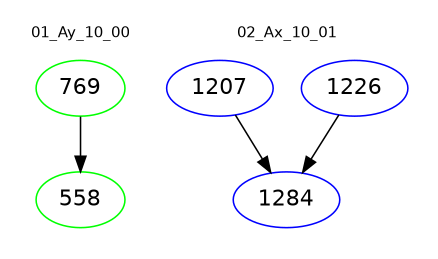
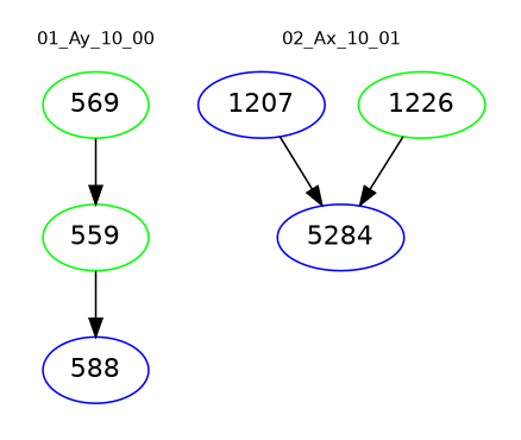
  digraph {
    fontname="DejaVu Sans"
    node [color=green fontname="DejaVu Sans"]
    edge [color=black fontname="DejaVu Sans"]
-   n1 [label=769]
-   n2 [label=558]
-   n4 [color=blue label=1226]
+   n1 [label=569]
+   n2 [label=559]
+   n3 [color=blue label=588]
+   n4 [label=1226]
    n5 [color=blue label=1207]
-   n6 [color=blue label=1284]
+   n6 [color=blue label=5284]
    subgraph cluster_1 {
      color=white
      fontsize=10
      label="01_Ay_10_00"
      n1
      n2
+     n3
    }
    subgraph cluster_2 {
      color=white
      fontsize=10
      label="02_Ax_10_01"
      n4
      n5
      n6
    }
    n1 -> n2
+   n2 -> n3
    n4 -> n6
    n5 -> n6
  }
